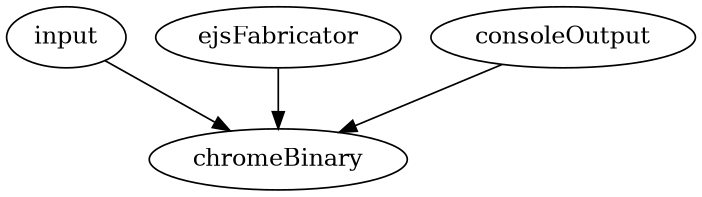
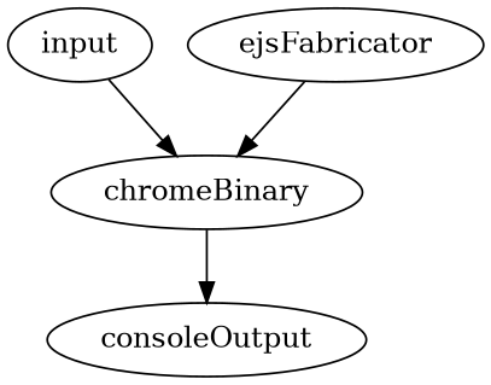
  digraph {
    imports="['./lib/chrome-binary-phases.js', './lib/trace-phases.js']"
    input [data="/usr/local/google/home/soonm/tree-builder-builder/example.ejs"]
    chromeBinary [chromium="/usr/local/google/home/soonm/chromium/src" platform=linux version=323860]
    ejsFabricator
    consoleOutput
    input -> chromeBinary
-   consoleOutput -> chromeBinary
+   chromeBinary -> consoleOutput
    ejsFabricator -> chromeBinary
  }
